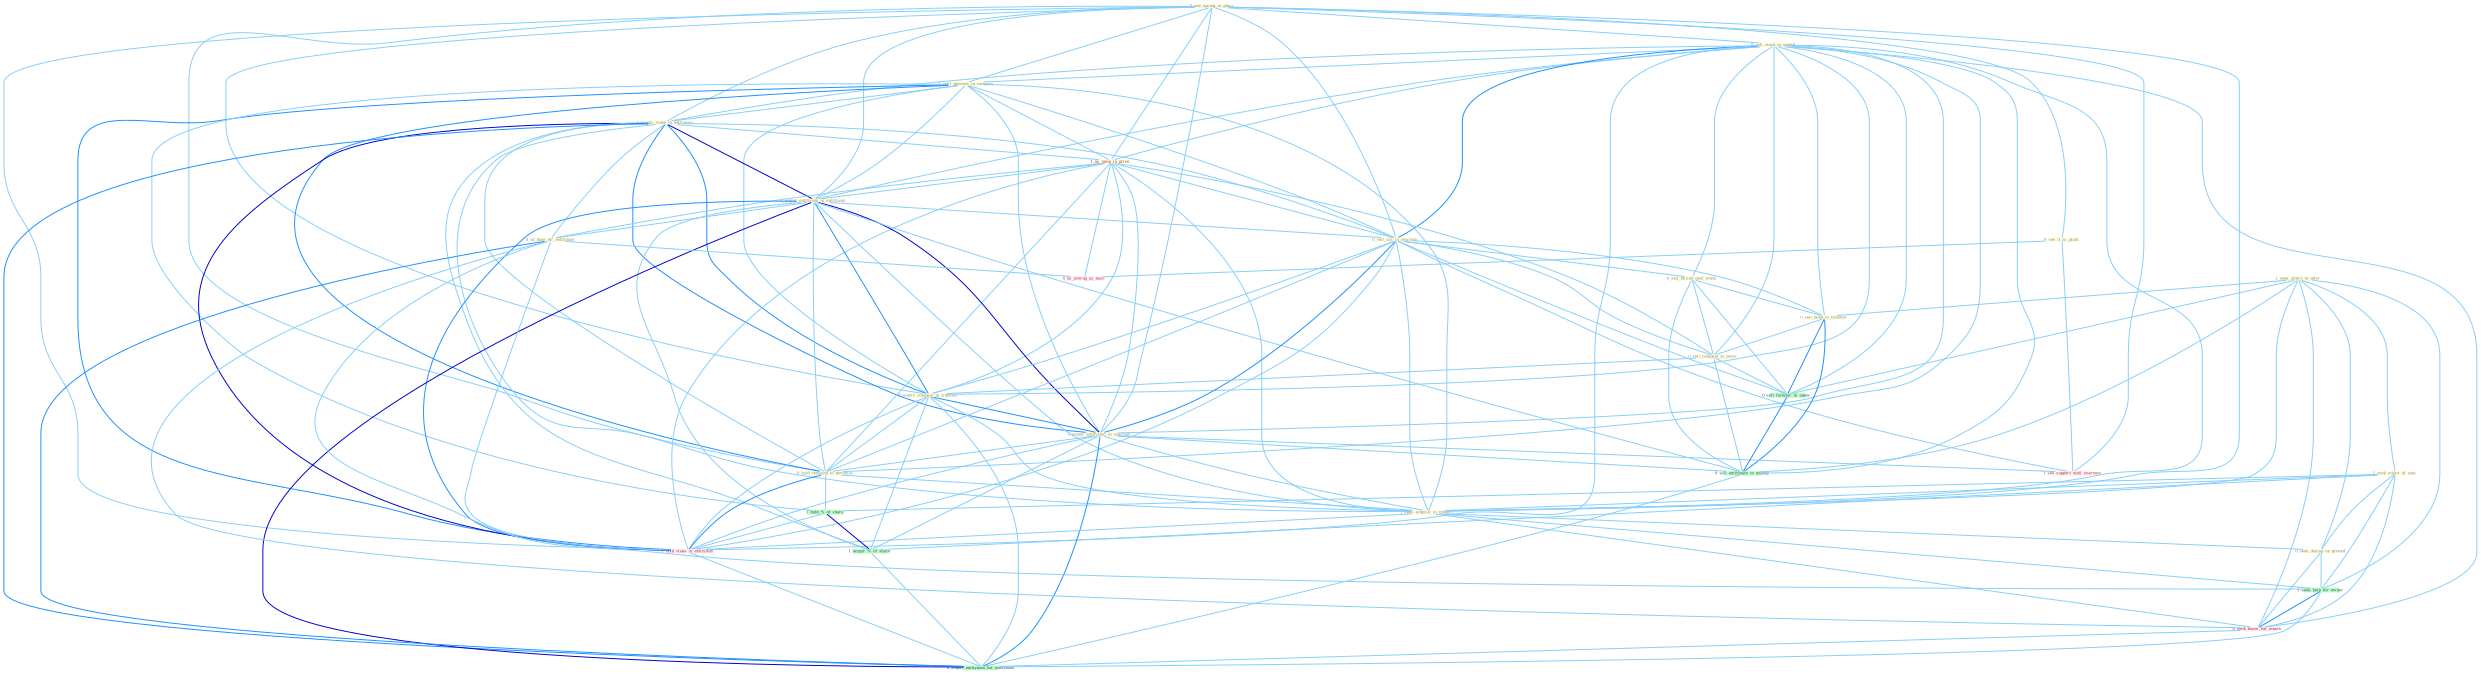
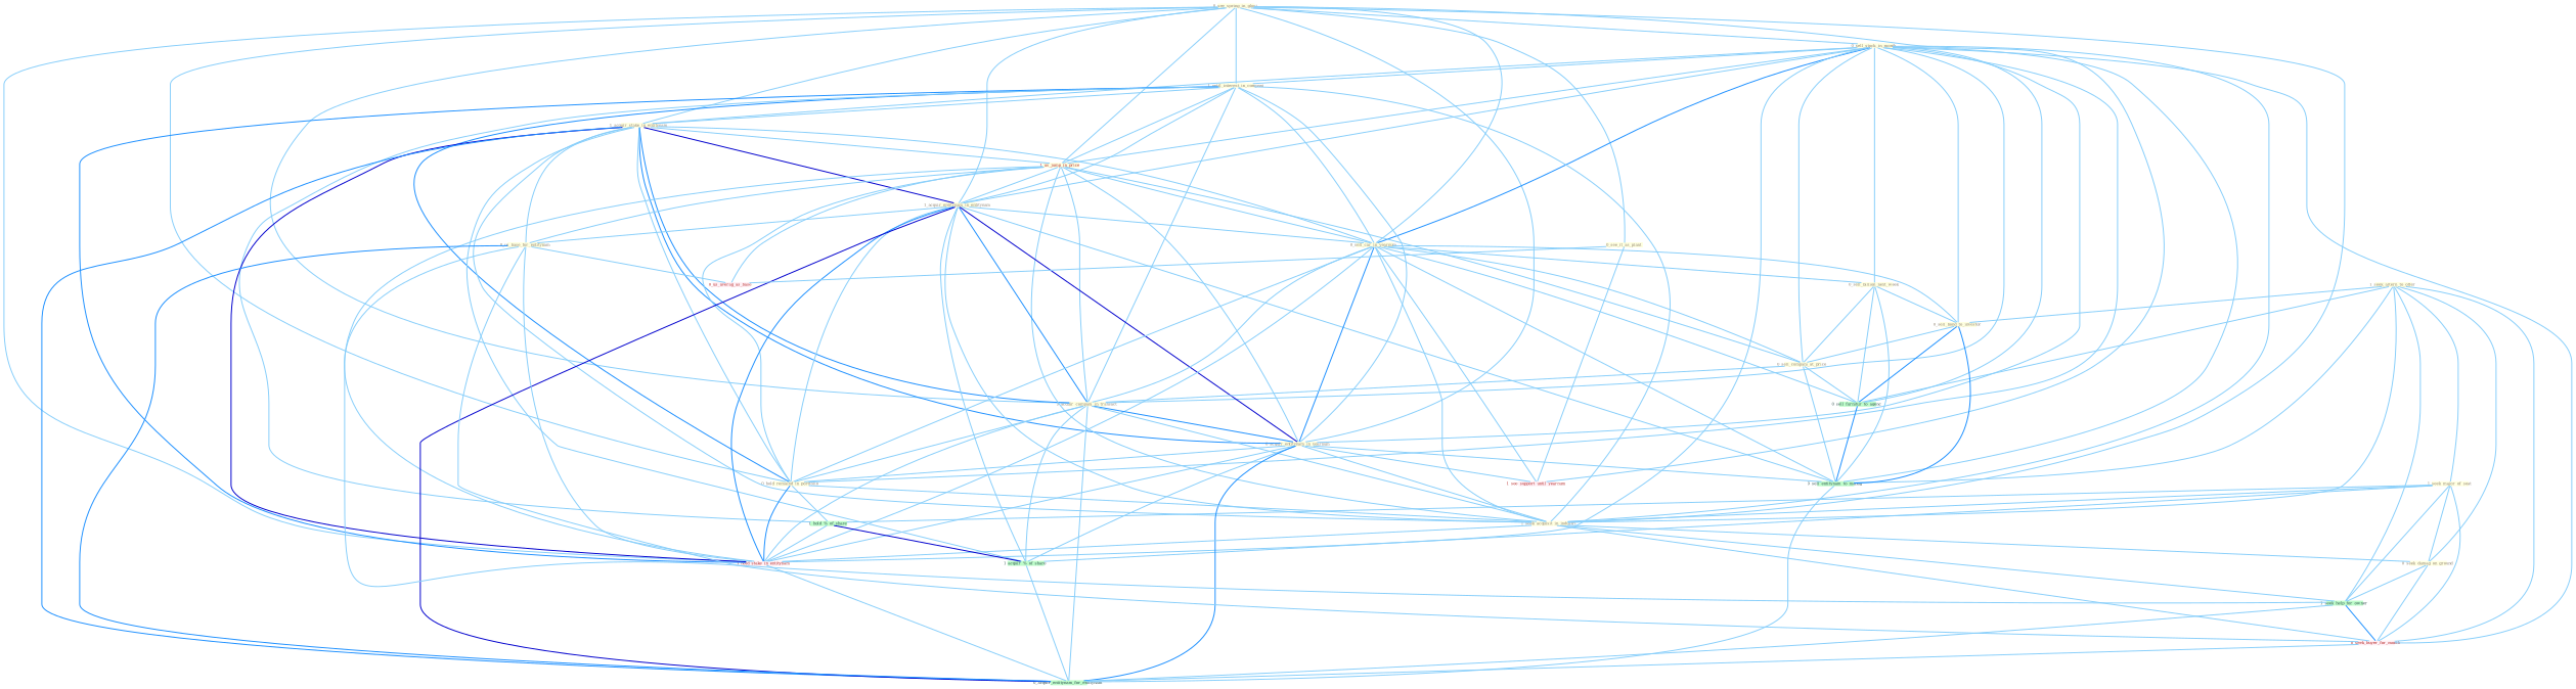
  graph {
    node [color="#ffffe0" fixedsize=true fontcolor="#8b7d6b" fontsize=4 shape=polygon style=filled]
    edge [color="#87cefa" w=1]
    "0_see_spring_in_glori " [height=.06 width=.5]
    "0_sell_stock_in_month " [height=.06 width=.5]
    n3 [height=.06 label="1_until_interest_in_compani" width=.5]
    "1_acquir_stake_in_entitynam " [height=.06 width=.5]
    "1_us_jump_in_price " [fontcolor="#b22222" height=.06 width=.5]
    "1_acquir_entitynam_in_entitynam " [height=.06 width=.5]
    "0_sell_car_in_yearnum " [height=.06 width=.5]
    "1_seek_altern_to_offer " [height=.06 width=.5]
    "0_see_it_as_plant " [height=.06 width=.5]
    "1_seek_major_of_seat " [height=.06 width=.5]
    "0_sell_billion_next_week " [height=.06 width=.5]
    "0_sell_bond_to_investor " [height=.06 width=.5]
    "0_sell_compani_at_price " [height=.06 width=.5]
    "0_acquir_compani_in_transact " [height=.06 width=.5]
    "0_acquir_entitynam_in_yearnum " [height=.06 width=.5]
    "0_hold_remaind_in_portfolio " [height=.06 width=.5]
    "1_seek_acquisit_in_industri " [height=.06 width=.5]
    "0_us_base_for_entitynam " [height=.06 width=.5]
    "0_seek_damag_on_ground " [height=.06 width=.5]
    "1_hold_stake_in_entitynam " [color="#fff0f5" fontcolor="#b22222" height=.06 width=.5]
    "0_seek_buyer_for_month " [color="#fff0f5" fontcolor="#b22222" height=.06 width=.5]
    "1_see_support_until_yearnum " [color="#fff0f5" fontcolor="#b22222" height=.06 width=.5]
    "0_us_averag_as_base " [color="#fff0f5" fontcolor="#b22222" height=.06 width=.5]
    "0_sell_furnitur_to_agenc " [color="#BDFCC9" fontcolor="#2f4f4f" height=.06 width=.5]
    "0_sell_entitynam_to_manag " [color="#BDFCC9" fontcolor="#2f4f4f" height=.06 width=.5]
    "1_hold_%_of_share " [color="#BDFCC9" fontcolor="#2f4f4f" height=.06 width=.5]
    "1_acquir_%_of_share " [color="#BDFCC9" fontcolor="#2f4f4f" height=.06 width=.5]
    "0_acquir_entitynam_for_entitynam " [color="#BDFCC9" fontcolor="#2f4f4f" height=.06 width=.5]
    "1_seek_help_for_owner " [color="#BDFCC9" fontcolor="#2f4f4f" height=.06 width=.5]
    subgraph sub_1 {
      "0_see_spring_in_glori "
      "0_sell_stock_in_month "
      n3
      "1_acquir_stake_in_entitynam "
      "1_us_jump_in_price "
      "1_acquir_entitynam_in_entitynam "
      "0_sell_car_in_yearnum "
      "1_seek_altern_to_offer "
      "0_see_it_as_plant "
      "1_seek_major_of_seat "
      "0_sell_billion_next_week "
      "0_sell_bond_to_investor "
      "0_sell_compani_at_price "
      "0_acquir_compani_in_transact "
      "0_acquir_entitynam_in_yearnum "
      "0_hold_remaind_in_portfolio "
      "1_seek_acquisit_in_industri "
      "0_us_base_for_entitynam "
      "0_seek_damag_on_ground "
    }
    subgraph sub_2 {
      "1_hold_stake_in_entitynam "
      "0_seek_buyer_for_month "
      "1_see_support_until_yearnum "
      "0_us_averag_as_base "
    }
    "0_see_spring_in_glori " -- "0_sell_stock_in_month "
    "0_see_spring_in_glori " -- n3
    "0_see_spring_in_glori " -- "1_acquir_stake_in_entitynam "
    "0_see_spring_in_glori " -- "1_us_jump_in_price "
    "0_see_spring_in_glori " -- "1_acquir_entitynam_in_entitynam "
    "0_see_spring_in_glori " -- "0_sell_car_in_yearnum "
    "0_see_spring_in_glori " -- "0_see_it_as_plant "
    "0_see_spring_in_glori " -- "0_acquir_compani_in_transact "
    "0_see_spring_in_glori " -- "0_acquir_entitynam_in_yearnum "
    "0_see_spring_in_glori " -- "0_hold_remaind_in_portfolio "
    "0_see_spring_in_glori " -- "1_seek_acquisit_in_industri "
    "0_see_spring_in_glori " -- "1_hold_stake_in_entitynam "
    "0_see_spring_in_glori " -- "1_see_support_until_yearnum "
    "0_sell_stock_in_month " -- n3
    "0_sell_stock_in_month " -- "1_acquir_stake_in_entitynam "
    "0_sell_stock_in_month " -- "1_us_jump_in_price "
    "0_sell_stock_in_month " -- "1_acquir_entitynam_in_entitynam "
    "0_sell_stock_in_month " -- "0_sell_car_in_yearnum " [color="#1e90ff" w=2]
    "0_sell_stock_in_month " -- "0_sell_billion_next_week "
    "0_sell_stock_in_month " -- "0_sell_bond_to_investor "
    "0_sell_stock_in_month " -- "0_sell_compani_at_price "
    "0_sell_stock_in_month " -- "0_acquir_compani_in_transact "
    "0_sell_stock_in_month " -- "0_acquir_entitynam_in_yearnum "
    "0_sell_stock_in_month " -- "0_hold_remaind_in_portfolio "
    "0_sell_stock_in_month " -- "1_seek_acquisit_in_industri "
    "0_sell_stock_in_month " -- "1_hold_stake_in_entitynam "
    "0_sell_stock_in_month " -- "0_seek_buyer_for_month "
    "0_sell_stock_in_month " -- "0_sell_furnitur_to_agenc "
    "0_sell_stock_in_month " -- "0_sell_entitynam_to_manag "
    n3 -- "1_acquir_stake_in_entitynam "
    n3 -- "1_us_jump_in_price "
    n3 -- "1_acquir_entitynam_in_entitynam "
    n3 -- "0_sell_car_in_yearnum "
    n3 -- "0_acquir_compani_in_transact "
    n3 -- "0_acquir_entitynam_in_yearnum "
    n3 -- "0_hold_remaind_in_portfolio " [color="#1e90ff" w=2]
    n3 -- "1_seek_acquisit_in_industri "
    n3 -- "1_hold_stake_in_entitynam " [color="#1e90ff" w=2]
    n3 -- "1_hold_%_of_share "
    "1_acquir_stake_in_entitynam " -- "1_us_jump_in_price "
    "1_acquir_stake_in_entitynam " -- "1_acquir_entitynam_in_entitynam " [color="#0000cd" w=3]
    "1_acquir_stake_in_entitynam " -- "0_sell_car_in_yearnum "
    "1_acquir_stake_in_entitynam " -- "0_acquir_compani_in_transact " [color="#1e90ff" w=2]
    "1_acquir_stake_in_entitynam " -- "0_acquir_entitynam_in_yearnum " [color="#1e90ff" w=2]
    "1_acquir_stake_in_entitynam " -- "0_hold_remaind_in_portfolio "
    "1_acquir_stake_in_entitynam " -- "1_seek_acquisit_in_industri "
    "1_acquir_stake_in_entitynam " -- "0_us_base_for_entitynam "
    "1_acquir_stake_in_entitynam " -- "1_hold_stake_in_entitynam " [color="#0000cd" w=3]
    "1_acquir_stake_in_entitynam " -- "1_acquir_%_of_share "
    "1_acquir_stake_in_entitynam " -- "0_acquir_entitynam_for_entitynam " [color="#1e90ff" w=2]
    "1_us_jump_in_price " -- "1_acquir_entitynam_in_entitynam "
    "1_us_jump_in_price " -- "0_sell_car_in_yearnum "
    "1_us_jump_in_price " -- "0_sell_compani_at_price "
    "1_us_jump_in_price " -- "0_acquir_compani_in_transact "
    "1_us_jump_in_price " -- "0_acquir_entitynam_in_yearnum "
    "1_us_jump_in_price " -- "0_hold_remaind_in_portfolio "
    "1_us_jump_in_price " -- "1_seek_acquisit_in_industri "
    "1_us_jump_in_price " -- "0_us_base_for_entitynam "
    "1_us_jump_in_price " -- "1_hold_stake_in_entitynam "
    "1_us_jump_in_price " -- "0_us_averag_as_base "
    "1_acquir_entitynam_in_entitynam " -- "0_sell_car_in_yearnum "
    "1_acquir_entitynam_in_entitynam " -- "0_acquir_compani_in_transact " [color="#1e90ff" w=2]
    "1_acquir_entitynam_in_entitynam " -- "0_acquir_entitynam_in_yearnum " [color="#0000cd" w=3]
    "1_acquir_entitynam_in_entitynam " -- "0_hold_remaind_in_portfolio "
    "1_acquir_entitynam_in_entitynam " -- "1_seek_acquisit_in_industri "
    "1_acquir_entitynam_in_entitynam " -- "0_us_base_for_entitynam "
    "1_acquir_entitynam_in_entitynam " -- "1_hold_stake_in_entitynam " [color="#1e90ff" w=2]
    "1_acquir_entitynam_in_entitynam " -- "0_sell_entitynam_to_manag "
    "1_acquir_entitynam_in_entitynam " -- "1_acquir_%_of_share "
    "1_acquir_entitynam_in_entitynam " -- "0_acquir_entitynam_for_entitynam " [color="#0000cd" w=3]
    "0_sell_car_in_yearnum " -- "0_sell_billion_next_week "
    "0_sell_car_in_yearnum " -- "0_sell_bond_to_investor "
    "0_sell_car_in_yearnum " -- "0_sell_compani_at_price "
    "0_sell_car_in_yearnum " -- "0_acquir_compani_in_transact "
    "0_sell_car_in_yearnum " -- "0_acquir_entitynam_in_yearnum " [color="#1e90ff" w=2]
    "0_sell_car_in_yearnum " -- "0_hold_remaind_in_portfolio "
    "0_sell_car_in_yearnum " -- "1_seek_acquisit_in_industri "
    "0_sell_car_in_yearnum " -- "1_hold_stake_in_entitynam "
    "0_sell_car_in_yearnum " -- "1_see_support_until_yearnum "
    "0_sell_car_in_yearnum " -- "0_sell_furnitur_to_agenc "
+   "0_sell_car_in_yearnum " -- "0_sell_entitynam_to_manag "
    "1_seek_altern_to_offer " -- "1_seek_major_of_seat "
    "1_seek_altern_to_offer " -- "0_sell_bond_to_investor "
    "1_seek_altern_to_offer " -- "1_seek_acquisit_in_industri "
    "1_seek_altern_to_offer " -- "0_seek_damag_on_ground "
    "1_seek_altern_to_offer " -- "0_seek_buyer_for_month "
    "1_seek_altern_to_offer " -- "0_sell_furnitur_to_agenc "
    "1_seek_altern_to_offer " -- "0_sell_entitynam_to_manag "
    "1_seek_altern_to_offer " -- "1_seek_help_for_owner "
    "0_see_it_as_plant " -- "1_see_support_until_yearnum "
    "0_see_it_as_plant " -- "0_us_averag_as_base "
    "1_seek_major_of_seat " -- "1_seek_acquisit_in_industri "
    "1_seek_major_of_seat " -- "0_seek_damag_on_ground "
    "1_seek_major_of_seat " -- "0_seek_buyer_for_month "
    "1_seek_major_of_seat " -- "1_hold_%_of_share "
    "1_seek_major_of_seat " -- "1_acquir_%_of_share "
    "1_seek_major_of_seat " -- "1_seek_help_for_owner "
    "0_sell_billion_next_week " -- "0_sell_bond_to_investor "
    "0_sell_billion_next_week " -- "0_sell_compani_at_price "
    "0_sell_billion_next_week " -- "0_sell_furnitur_to_agenc "
    "0_sell_billion_next_week " -- "0_sell_entitynam_to_manag "
    "0_sell_bond_to_investor " -- "0_sell_compani_at_price "
    "0_sell_bond_to_investor " -- "0_sell_furnitur_to_agenc " [color="#1e90ff" w=2]
    "0_sell_bond_to_investor " -- "0_sell_entitynam_to_manag " [color="#1e90ff" w=2]
    "0_sell_compani_at_price " -- "0_acquir_compani_in_transact "
    "0_sell_compani_at_price " -- "0_sell_furnitur_to_agenc "
    "0_sell_compani_at_price " -- "0_sell_entitynam_to_manag "
    "0_acquir_compani_in_transact " -- "0_acquir_entitynam_in_yearnum " [color="#1e90ff" w=2]
    "0_acquir_compani_in_transact " -- "0_hold_remaind_in_portfolio "
    "0_acquir_compani_in_transact " -- "1_seek_acquisit_in_industri "
    "0_acquir_compani_in_transact " -- "1_hold_stake_in_entitynam "
    "0_acquir_compani_in_transact " -- "1_acquir_%_of_share "
    "0_acquir_compani_in_transact " -- "0_acquir_entitynam_for_entitynam "
    "0_acquir_entitynam_in_yearnum " -- "0_hold_remaind_in_portfolio "
    "0_acquir_entitynam_in_yearnum " -- "1_seek_acquisit_in_industri "
    "0_acquir_entitynam_in_yearnum " -- "1_hold_stake_in_entitynam "
    "0_acquir_entitynam_in_yearnum " -- "1_see_support_until_yearnum "
    "0_acquir_entitynam_in_yearnum " -- "0_sell_entitynam_to_manag "
    "0_acquir_entitynam_in_yearnum " -- "1_acquir_%_of_share "
    "0_acquir_entitynam_in_yearnum " -- "0_acquir_entitynam_for_entitynam " [color="#1e90ff" w=2]
    "0_hold_remaind_in_portfolio " -- "1_seek_acquisit_in_industri "
    "0_hold_remaind_in_portfolio " -- "1_hold_stake_in_entitynam " [color="#1e90ff" w=2]
    "0_hold_remaind_in_portfolio " -- "1_hold_%_of_share "
    "1_seek_acquisit_in_industri " -- "0_seek_damag_on_ground "
    "1_seek_acquisit_in_industri " -- "1_hold_stake_in_entitynam "
    "1_seek_acquisit_in_industri " -- "0_seek_buyer_for_month "
    "1_seek_acquisit_in_industri " -- "1_seek_help_for_owner "
    "0_us_base_for_entitynam " -- "1_hold_stake_in_entitynam "
    "0_us_base_for_entitynam " -- "0_seek_buyer_for_month "
    "0_us_base_for_entitynam " -- "0_us_averag_as_base "
    "0_us_base_for_entitynam " -- "0_acquir_entitynam_for_entitynam " [color="#1e90ff" w=2]
    "0_us_base_for_entitynam " -- "1_seek_help_for_owner "
    "0_seek_damag_on_ground " -- "0_seek_buyer_for_month "
    "0_seek_damag_on_ground " -- "1_seek_help_for_owner "
    "1_hold_stake_in_entitynam " -- "0_acquir_entitynam_for_entitynam "
    "0_seek_buyer_for_month " -- "0_acquir_entitynam_for_entitynam "
    "0_sell_furnitur_to_agenc " -- "0_sell_entitynam_to_manag " [color="#1e90ff" w=2]
    "0_sell_entitynam_to_manag " -- "0_acquir_entitynam_for_entitynam "
    "1_hold_%_of_share " -- "1_hold_stake_in_entitynam "
    "1_hold_%_of_share " -- "1_acquir_%_of_share " [color="#0000cd" w=3]
    "1_acquir_%_of_share " -- "0_acquir_entitynam_for_entitynam "
    "1_seek_help_for_owner " -- "0_seek_buyer_for_month " [color="#1e90ff" w=2]
    "1_seek_help_for_owner " -- "0_acquir_entitynam_for_entitynam "
  }
